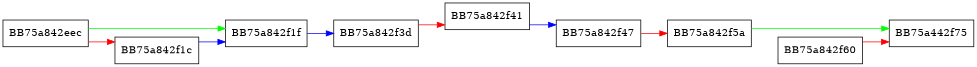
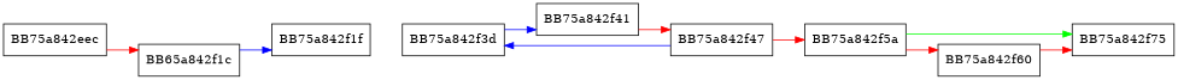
  digraph {
    rankdir=LR
    splines=ortho
    node [shape=box]
    edge [color=red]
    BB75a842eec
    BB75a842f1f
-   BB75a842f1c
+   BB75a842f1c [label=BB65a842f1c]
    BB75a842f3d
    BB75a842f41
    BB75a842f47
    BB75a842f5a
-   BB75a842f75 [label=BB75a442f75]
+   BB75a842f75
    BB75a842f60
-   BB75a842eec -> BB75a842f1f [color=green]
    BB75a842eec -> BB75a842f1c
-   BB75a842f1f -> BB75a842f3d [color=blue]
+   BB75a842f47 -> BB75a842f3d [color=blue]
    BB75a842f1c -> BB75a842f1f [color=blue]
-   BB75a842f3d -> BB75a842f41
-   BB75a842f41 -> BB75a842f47 [color=blue]
+   BB75a842f3d -> BB75a842f41 [color=blue]
+   BB75a842f41 -> BB75a842f47
    BB75a842f47 -> BB75a842f5a
    BB75a842f5a -> BB75a842f75 [color=green]
+   BB75a842f5a -> BB75a842f60
    BB75a842f60 -> BB75a842f75
  }
